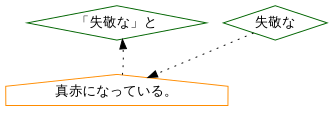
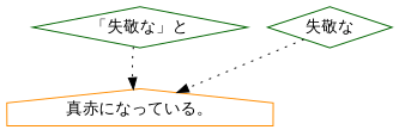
  digraph {
    node [color=darkgreen shape=diamond]
    edge [style=dotted]
    n1 [label="「失敬な」と"]
    n2 [color=darkorange label="真赤になっている。" shape=house]
    n3 [label="失敬な"]
-   n2 -> n1
+   n1 -> n2
    n3 -> n2
  }
